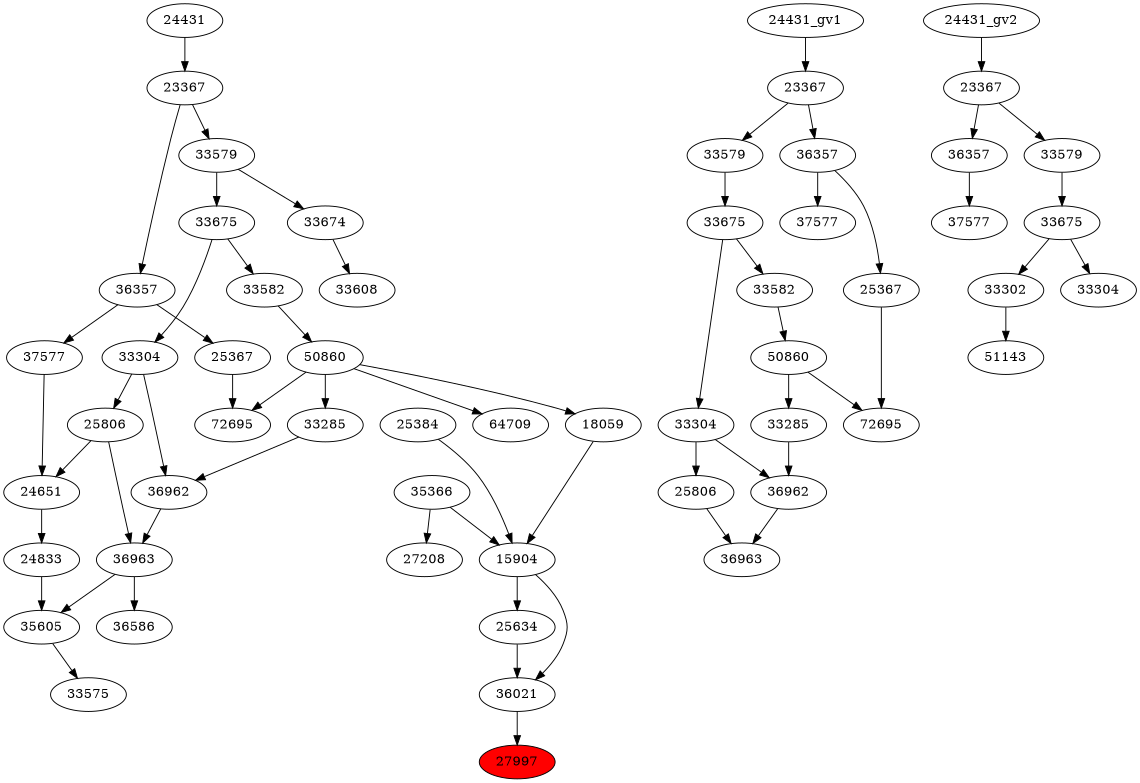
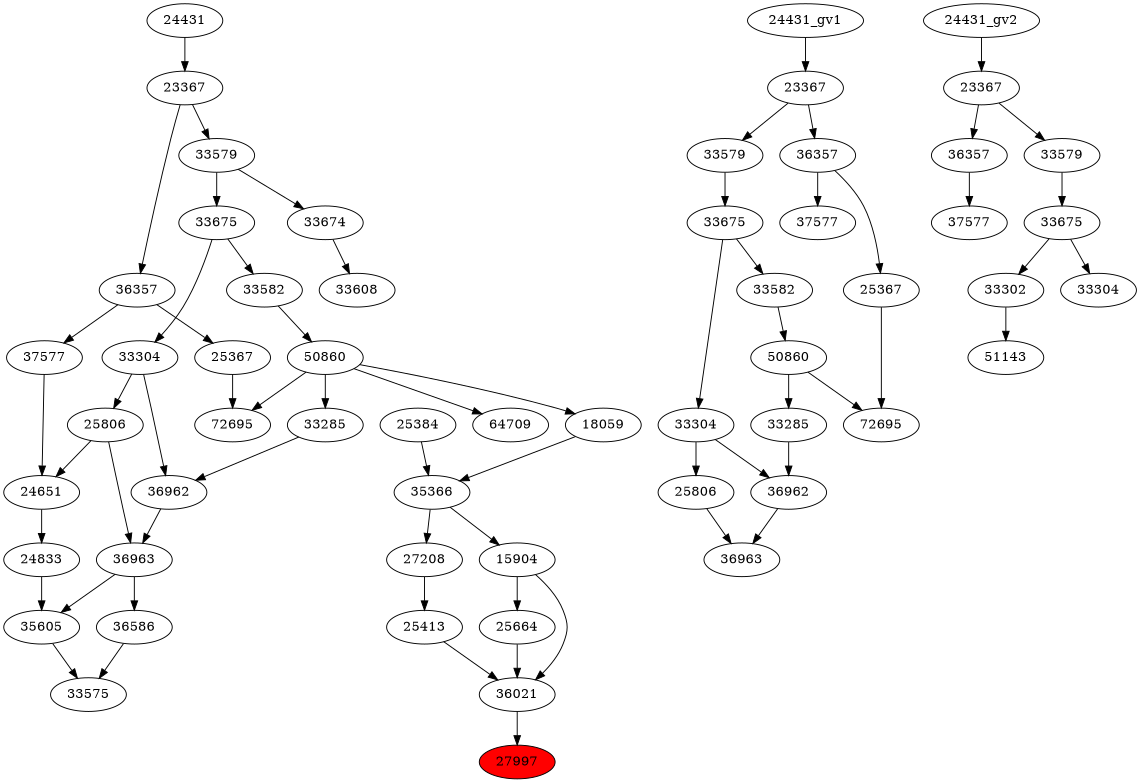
  strict digraph {
    n1 [fillcolor=red label=27997 style=filled]
    n2 [label=36021]
-   n3 [label=25634]
+   n3 [label=25664]
    n4 [label=15904]
+   n5 [label=25413]
    n6 [label=35366]
    n7 [label=27208]
    n8 [label=25384]
    n9 [label=18059]
    n10 [label=33575]
    n11 [label=50860]
    n12 [label=64709]
    n13 [label=72695]
    n14 [label=33285]
    n15 [label=36962]
    n16 [label=36586]
    n17 [label=35605]
    n18 [label=33582]
    n19 [label=36963]
    n20 [label=24833]
    n21 [label=33675]
    n22 [label=33304]
    n23 [label=25806]
    n24 [label=24651]
    n25 [label=33579]
    n26 [label=33674]
    n27 [label=33608]
    n28 [label=25367]
    n29 [label=37577]
    n30 [label=23367]
    n31 [label=36357]
    n32 [label=24431]
    n33 [label=50860]
    n34 [label=72695]
    n35 [label=33285]
    n36 [label=36962]
    n37 [label=33582]
    n38 [label=33675]
    n39 [label=33304]
    n40 [label=25806]
    n41 [label=36963]
    n42 [label=33579]
    n43 [label=25367]
    n44 [label=23367]
    n45 [label=36357]
    n46 [label=37577]
    "24431_gv1"
    n48 [label=51143]
    n49 [label=33302]
    n50 [label=33675]
    n51 [label=33304]
    n52 [label=37577]
    n53 [label=36357]
    n54 [label=33579]
    n55 [label=23367]
    "24431_gv2"
    subgraph sub_1 {
      n1
      n2
      n3
      n4
+     n5
      n6
      n7
      n8
      n9
      n10
      n11
      n12
      n13
      n14
      n15
      n16
      n17
      n18
      n19
      n20
      n21
      n22
      n23
      n24
      n25
      n26
      n27
      n28
      n29
      n30
      n31
      n32
    }
    subgraph sub_2 {
      n33
      n34
      n35
      n36
      n37
      n38
      n39
      n40
      n41
      n42
      n43
      n44
      n45
      n46
      "24431_gv1"
    }
    subgraph sub_3 {
      n48
      n49
      n50
      n51
      n52
      n53
      n54
      n55
      "24431_gv2"
    }
    n2 -> n1
    n3 -> n2
    n4 -> n2
    n4 -> n3
+   n5 -> n2
    n6 -> n4
    n6 -> n7
-   n8 -> n4
-   n9 -> n4
+   n7 -> n5
+   n8 -> n6
+   n9 -> n6
    n11 -> n9
    n11 -> n12
    n11 -> n13
    n11 -> n14
    n14 -> n15
    n15 -> n19
+   n16 -> n10
    n17 -> n10
    n18 -> n11
    n19 -> n16
    n19 -> n17
    n20 -> n17
    n21 -> n18
    n21 -> n22
    n22 -> n15
    n22 -> n23
    n23 -> n19
    n23 -> n24
    n24 -> n20
    n25 -> n21
    n25 -> n26
    n26 -> n27
    n28 -> n13
    n29 -> n24
    n30 -> n25
    n30 -> n31
    n31 -> n28
    n31 -> n29
    n32 -> n30
    n33 -> n34
    n33 -> n35
    n35 -> n36
    n36 -> n41
    n37 -> n33
    n38 -> n37
    n38 -> n39
    n39 -> n36
    n39 -> n40
    n40 -> n41
    n42 -> n38
    n43 -> n34
    n44 -> n42
    n44 -> n45
    n45 -> n43
    n45 -> n46
    "24431_gv1" -> n44
    n49 -> n48
    n50 -> n49
    n50 -> n51
    n53 -> n52
    n54 -> n50
    n55 -> n53
    n55 -> n54
    "24431_gv2" -> n55
  }
